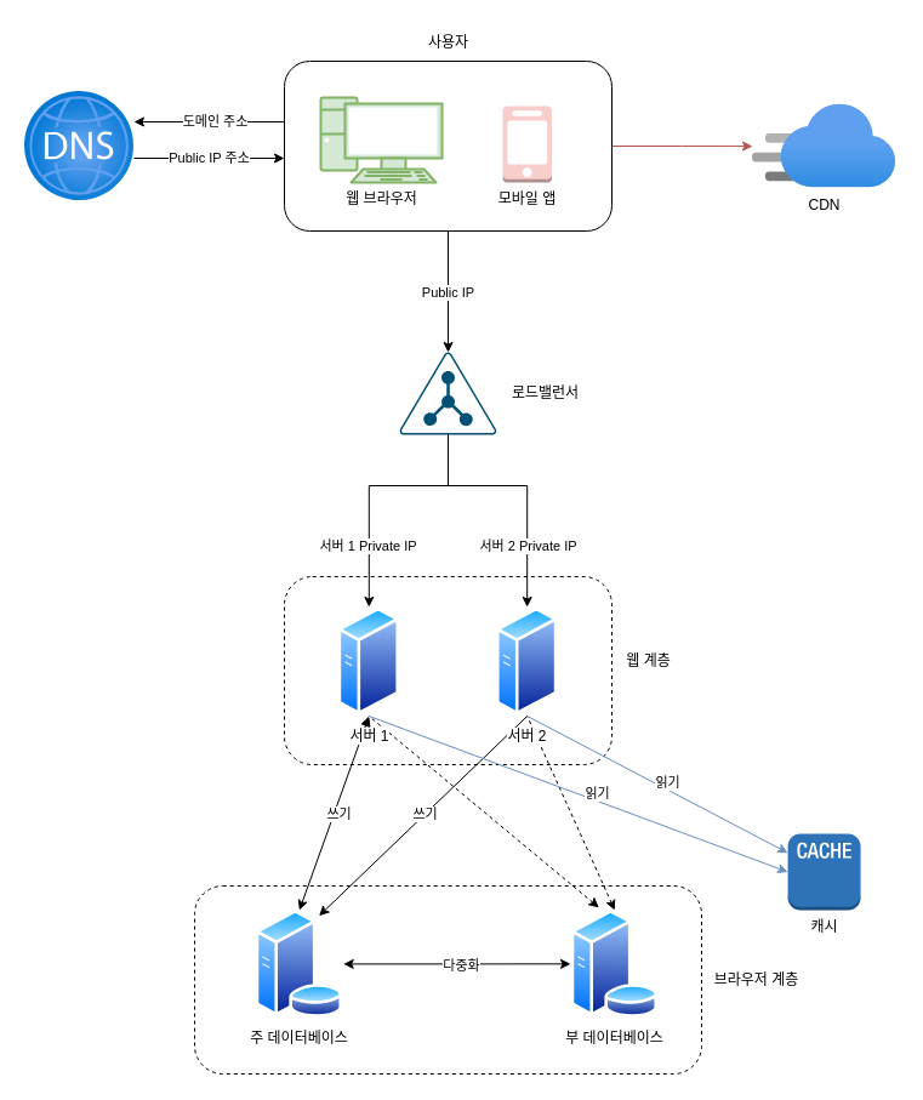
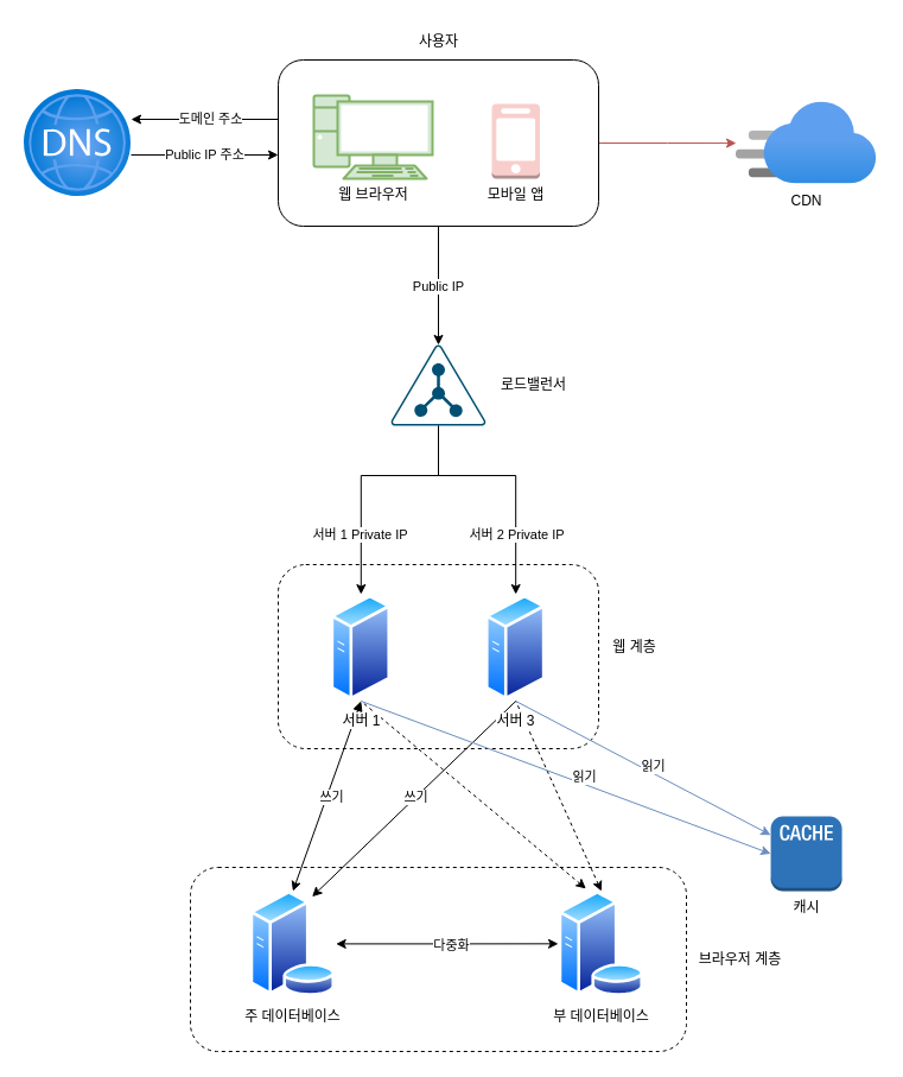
  <mxCell id="0" />
  <mxCell id="1" parent="0" />
  <mxCell id="2" value="" style="rounded=1;whiteSpace=wrap;html=1;dashed=1;" vertex="1" parent="1"><mxGeometry x="160" y="730" width="418" height="155" as="geometry" /></mxCell>
  <mxCell id="3" value="" style="rounded=1;whiteSpace=wrap;html=1;dashed=1;" vertex="1" parent="1"><mxGeometry x="234" y="475" width="270" height="155" as="geometry" /></mxCell>
  <mxCell id="4" value="" style="edgeStyle=orthogonalEdgeStyle;rounded=0;orthogonalLoop=1;jettySize=auto;html=1;" edge="1" parent="1" source="9" target="16"><mxGeometry relative="1" as="geometry" /></mxCell>
  <mxCell id="5" value="Public IP" style="edgeLabel;html=1;align=center;verticalAlign=middle;resizable=0;points=[];" vertex="1" connectable="0" parent="4"><mxGeometry y="-1" relative="1" as="geometry"><mxPoint as="offset" /></mxGeometry></mxCell>
  <mxCell id="6" value="" style="edgeStyle=orthogonalEdgeStyle;rounded=0;orthogonalLoop=1;jettySize=auto;html=1;" edge="1" parent="1"><mxGeometry relative="1" as="geometry"><mxPoint x="234" y="100" as="sourcePoint" /><mxPoint x="110" y="100" as="targetPoint" /></mxGeometry></mxCell>
  <mxCell id="7" value="도메인 주소" style="edgeLabel;html=1;align=center;verticalAlign=middle;resizable=0;points=[];" vertex="1" connectable="0" parent="6"><mxGeometry x="-0.065" y="-1" relative="1" as="geometry"><mxPoint as="offset" /></mxGeometry></mxCell>
  <mxCell id="8" value="" style="edgeStyle=orthogonalEdgeStyle;rounded=0;orthogonalLoop=1;jettySize=auto;html=1;fillColor=#f8cecc;strokeColor=#b85450;" edge="1" parent="1" source="9" target="35"><mxGeometry relative="1" as="geometry" /></mxCell>
  <mxCell id="9" value="" style="rounded=1;whiteSpace=wrap;html=1;" vertex="1" parent="1"><mxGeometry x="234" y="50" width="270" height="140" as="geometry" /></mxCell>
  <mxCell id="10" value="&lt;font&gt;웹 브라우저&lt;/font&gt;" style="verticalAlign=top;verticalLabelPosition=bottom;labelPosition=center;align=center;html=1;outlineConnect=0;gradientDirection=north;strokeWidth=1;shape=mxgraph.networks.pc;fillColor=#d5e8d4;strokeColor=#82b366;" vertex="1" parent="1"><mxGeometry x="264" y="80" width="100" height="70" as="geometry" /></mxCell>
  <mxCell id="11" value="모바일 앱" style="outlineConnect=0;dashed=0;verticalLabelPosition=bottom;verticalAlign=top;align=center;html=1;shape=mxgraph.aws3.mobile_client;fillColor=#f8cecc;strokeColor=#b85450;" vertex="1" parent="1"><mxGeometry x="414" y="87" width="40.5" height="63" as="geometry" /></mxCell>
  <mxCell id="12" value="" style="edgeStyle=orthogonalEdgeStyle;rounded=0;orthogonalLoop=1;jettySize=auto;html=1;entryX=0.5;entryY=0;entryDx=0;entryDy=0;" edge="1" parent="1" source="16" target="27"><mxGeometry relative="1" as="geometry"><mxPoint x="369" y="442" as="targetPoint" /><Array as="points"><mxPoint x="369" y="400" /><mxPoint x="304" y="400" /></Array></mxGeometry></mxCell>
  <mxCell id="13" value="서버 1 Private IP" style="edgeLabel;html=1;align=center;verticalAlign=middle;resizable=0;points=[];" vertex="1" connectable="0" parent="12"><mxGeometry x="0.595" y="-1" relative="1" as="geometry"><mxPoint y="-8" as="offset" /></mxGeometry></mxCell>
  <mxCell id="14" value="" style="edgeStyle=orthogonalEdgeStyle;rounded=0;orthogonalLoop=1;jettySize=auto;html=1;entryX=0.5;entryY=0;entryDx=0;entryDy=0;exitX=0.5;exitY=1;exitDx=0;exitDy=0;exitPerimeter=0;" edge="1" parent="1" source="16" target="31"><mxGeometry relative="1" as="geometry"><mxPoint x="489" y="324" as="targetPoint" /><Array as="points"><mxPoint x="369" y="400" /><mxPoint x="434" y="400" /></Array></mxGeometry></mxCell>
  <mxCell id="15" value="서버 2 Private IP" style="edgeLabel;html=1;align=center;verticalAlign=middle;resizable=0;points=[];" vertex="1" connectable="0" parent="14"><mxGeometry x="0.595" relative="1" as="geometry"><mxPoint y="-8" as="offset" /></mxGeometry></mxCell>
  <mxCell id="16" value="" style="points=[[0.5,0,0],[0.765,0.48,0],[0.99,0.98,0],[0.5,1,0],[0.01,0.98,0],[0.235,0.48,0]];verticalLabelPosition=bottom;sketch=0;html=1;verticalAlign=top;aspect=fixed;align=center;pointerEvents=1;shape=mxgraph.cisco19.ldap;fillColor=#005073;strokeColor=none;" vertex="1" parent="1"><mxGeometry x="329" y="290" width="80" height="68" as="geometry" /></mxCell>
  <mxCell id="17" value="Public IP 주소" style="edgeStyle=orthogonalEdgeStyle;rounded=0;orthogonalLoop=1;jettySize=auto;html=1;" edge="1" parent="1"><mxGeometry relative="1" as="geometry"><mxPoint x="234" y="130" as="targetPoint" /><mxPoint x="110" y="130" as="sourcePoint" /></mxGeometry></mxCell>
  <mxCell id="18" value="" style="image;aspect=fixed;html=1;points=[];align=center;fontSize=12;image=img/lib/azure2/networking/DNS_Zones.svg;" vertex="1" parent="1"><mxGeometry x="20" y="75" width="90" height="90" as="geometry" /></mxCell>
  <mxCell id="19" value="로드밸런서" style="text;html=1;align=center;verticalAlign=middle;resizable=0;points=[];autosize=1;strokeColor=none;fillColor=none;" vertex="1" parent="1"><mxGeometry x="409" y="309" width="80" height="30" as="geometry" /></mxCell>
  <mxCell id="20" value="" style="edgeStyle=orthogonalEdgeStyle;rounded=0;orthogonalLoop=1;jettySize=auto;html=1;entryX=0;entryY=0.5;entryDx=0;entryDy=0;startArrow=classic;startFill=1;fillColor=#d5e8d4;strokeColor=#000000;" edge="1" parent="1" source="22" target="23"><mxGeometry relative="1" as="geometry"><mxPoint x="399.05" y="794.33" as="targetPoint" /></mxGeometry></mxCell>
  <mxCell id="21" value="다중화" style="edgeLabel;html=1;align=center;verticalAlign=middle;resizable=0;points=[];" vertex="1" connectable="0" parent="20"><mxGeometry x="0.03" y="-1" relative="1" as="geometry"><mxPoint as="offset" /></mxGeometry></mxCell>
  <mxCell id="22" value="주 데이터베이스" style="image;aspect=fixed;perimeter=ellipsePerimeter;html=1;align=center;shadow=0;dashed=0;spacingTop=3;image=img/lib/active_directory/database_server.svg;" vertex="1" parent="1"><mxGeometry x="210" y="750" width="72.7" height="88.66" as="geometry" /></mxCell>
  <mxCell id="23" value="부 데이터베이스" style="image;aspect=fixed;perimeter=ellipsePerimeter;html=1;align=center;shadow=0;dashed=0;spacingTop=3;image=img/lib/active_directory/database_server.svg;" vertex="1" parent="1"><mxGeometry x="470" y="750" width="72.7" height="88.66" as="geometry" /></mxCell>
  <mxCell id="24" value="" style="endArrow=block;html=1;rounded=0;exitX=0.5;exitY=0;exitDx=0;exitDy=0;startArrow=classic;startFill=1;entryX=0.5;entryY=1;entryDx=0;entryDy=0;fillColor=#f8cecc;strokeColor=#000000;" edge="1" parent="1" source="22" target="27"><mxGeometry width="50" height="50" relative="1" as="geometry"><mxPoint x="240" y="700" as="sourcePoint" /><mxPoint x="290" y="650" as="targetPoint" /></mxGeometry></mxCell>
  <mxCell id="25" value="쓰기" style="edgeLabel;html=1;align=center;verticalAlign=middle;resizable=0;points=[];" vertex="1" connectable="0" parent="24"><mxGeometry x="0.05" y="-3" relative="1" as="geometry"><mxPoint x="-1" y="3" as="offset" /></mxGeometry></mxCell>
  <mxCell id="26" value="" style="endArrow=none;html=1;rounded=0;exitX=0.321;exitY=-0.024;exitDx=0;exitDy=0;entryX=0.5;entryY=1;entryDx=0;entryDy=0;startArrow=classic;startFill=1;fillColor=#dae8fc;strokeColor=#000000;exitPerimeter=0;dashed=1;" edge="1" parent="1" source="23" target="27"><mxGeometry width="50" height="50" relative="1" as="geometry"><mxPoint x="220" y="600" as="sourcePoint" /><mxPoint x="300" y="590" as="targetPoint" /></mxGeometry></mxCell>
  <mxCell id="27" value="서버 1" style="image;aspect=fixed;perimeter=ellipsePerimeter;html=1;align=center;shadow=0;dashed=0;spacingTop=3;image=img/lib/active_directory/generic_server.svg;" vertex="1" parent="1"><mxGeometry x="278.6" y="500" width="50.4" height="90" as="geometry" /></mxCell>
  <mxCell id="28" value="" style="endArrow=none;html=1;rounded=0;exitX=0.75;exitY=0;exitDx=0;exitDy=0;startArrow=classic;startFill=1;fillColor=#f8cecc;strokeColor=#000000;entryX=0.5;entryY=1;entryDx=0;entryDy=0;" edge="1" parent="1" source="22" target="31"><mxGeometry width="50" height="50" relative="1" as="geometry"><mxPoint x="264" y="750" as="sourcePoint" /><mxPoint x="420" y="650" as="targetPoint" /></mxGeometry></mxCell>
  <mxCell id="29" value="쓰기" style="edgeLabel;html=1;align=center;verticalAlign=middle;resizable=0;points=[];" vertex="1" connectable="0" parent="28"><mxGeometry x="0.05" y="-3" relative="1" as="geometry"><mxPoint x="-5" as="offset" /></mxGeometry></mxCell>
  <mxCell id="30" value="" style="endArrow=none;html=1;rounded=0;exitX=0.5;exitY=0;exitDx=0;exitDy=0;startArrow=classic;startFill=1;fillColor=#dae8fc;strokeColor=#000000;entryX=0.5;entryY=1;entryDx=0;entryDy=0;dashed=1;" edge="1" parent="1" source="23" target="31"><mxGeometry width="50" height="50" relative="1" as="geometry"><mxPoint x="516" y="760" as="sourcePoint" /><mxPoint x="430" y="590" as="targetPoint" /></mxGeometry></mxCell>
- <mxCell id="31" value="서버 2" style="image;aspect=fixed;perimeter=ellipsePerimeter;html=1;align=center;shadow=0;dashed=0;spacingTop=3;image=img/lib/active_directory/generic_server.svg;" vertex="1" parent="1"><mxGeometry x="409" y="500" width="50.4" height="90" as="geometry" /></mxCell>
+ <mxCell id="31" value="서버 3" style="image;aspect=fixed;perimeter=ellipsePerimeter;html=1;align=center;shadow=0;dashed=0;spacingTop=3;image=img/lib/active_directory/generic_server.svg;" vertex="1" parent="1"><mxGeometry x="409" y="500" width="50.4" height="90" as="geometry" /></mxCell>
  <mxCell id="32" value="웹 계층" style="text;html=1;align=center;verticalAlign=middle;resizable=0;points=[];autosize=1;strokeColor=none;fillColor=none;" vertex="1" parent="1"><mxGeometry x="504" y="530" width="60" height="30" as="geometry" /></mxCell>
  <mxCell id="33" value="브라우저 계층" style="text;html=1;align=center;verticalAlign=middle;resizable=0;points=[];autosize=1;strokeColor=none;fillColor=none;" vertex="1" parent="1"><mxGeometry x="578" y="792.5" width="90" height="30" as="geometry" /></mxCell>
  <mxCell id="34" value="사용자" style="text;html=1;align=center;verticalAlign=middle;resizable=0;points=[];autosize=1;strokeColor=none;fillColor=none;" vertex="1" parent="1"><mxGeometry x="339" y="20" width="60" height="30" as="geometry" /></mxCell>
  <mxCell id="35" value="CDN" style="image;aspect=fixed;html=1;points=[];align=center;fontSize=12;image=img/lib/azure2/app_services/CDN_Profiles.svg;" vertex="1" parent="1"><mxGeometry x="620" y="85.25" width="118.15" height="69.5" as="geometry" /></mxCell>
  <mxCell id="36" value="캐시" style="outlineConnect=0;dashed=0;verticalLabelPosition=bottom;verticalAlign=top;align=center;html=1;shape=mxgraph.aws3.cache_node;fillColor=#2E73B8;gradientColor=none;" vertex="1" parent="1"><mxGeometry x="649.07" y="687" width="60" height="63" as="geometry" /></mxCell>
  <mxCell id="37" value="" style="endArrow=none;html=1;rounded=0;startArrow=classic;startFill=1;fillColor=#dae8fc;strokeColor=#6c8ebf;entryX=0.5;entryY=1;entryDx=0;entryDy=0;" edge="1" parent="1" source="36" target="31"><mxGeometry width="50" height="50" relative="1" as="geometry"><mxPoint x="516" y="760" as="sourcePoint" /><mxPoint x="440" y="590" as="targetPoint" /></mxGeometry></mxCell>
  <mxCell id="38" value="읽기" style="edgeLabel;html=1;align=center;verticalAlign=middle;resizable=0;points=[];" vertex="1" connectable="0" parent="37"><mxGeometry x="-0.102" y="1" relative="1" as="geometry"><mxPoint x="-3" y="-8" as="offset" /></mxGeometry></mxCell>
  <mxCell id="39" value="" style="endArrow=none;html=1;rounded=0;startArrow=classic;startFill=1;fillColor=#dae8fc;strokeColor=#6c8ebf;entryX=0.5;entryY=1;entryDx=0;entryDy=0;exitX=0;exitY=0.5;exitDx=0;exitDy=0;exitPerimeter=0;" edge="1" parent="1" source="36" target="27"><mxGeometry width="50" height="50" relative="1" as="geometry"><mxPoint x="650" y="730" as="sourcePoint" /><mxPoint x="310" y="590" as="targetPoint" /></mxGeometry></mxCell>
  <mxCell id="40" value="읽기" style="edgeLabel;html=1;align=center;verticalAlign=middle;resizable=0;points=[];" vertex="1" connectable="0" parent="39"><mxGeometry x="-0.102" y="1" relative="1" as="geometry"><mxPoint x="-3" y="-8" as="offset" /></mxGeometry></mxCell>
